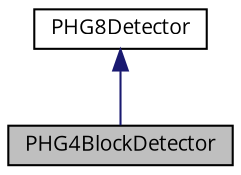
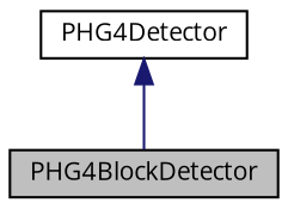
  digraph {
    fontname="Open Sans"
    node [color=black fontname="Open Sans" fontsize=10 shape=record]
    n1 [fillcolor=grey75 fontcolor=black height=0.2 label=PHG4BlockDetector style=filled width=0.4]
-   n2 [height=0.2 label=PHG8Detector width=0.4]
+   n2 [height=0.2 label=PHG4Detector width=0.4]
    n2 -> n1 [color=midnightblue dir=back fontname="Open Sans" fontsize=10 labelfontname=FreeSans labelfontsize=10 style=solid]
  }
